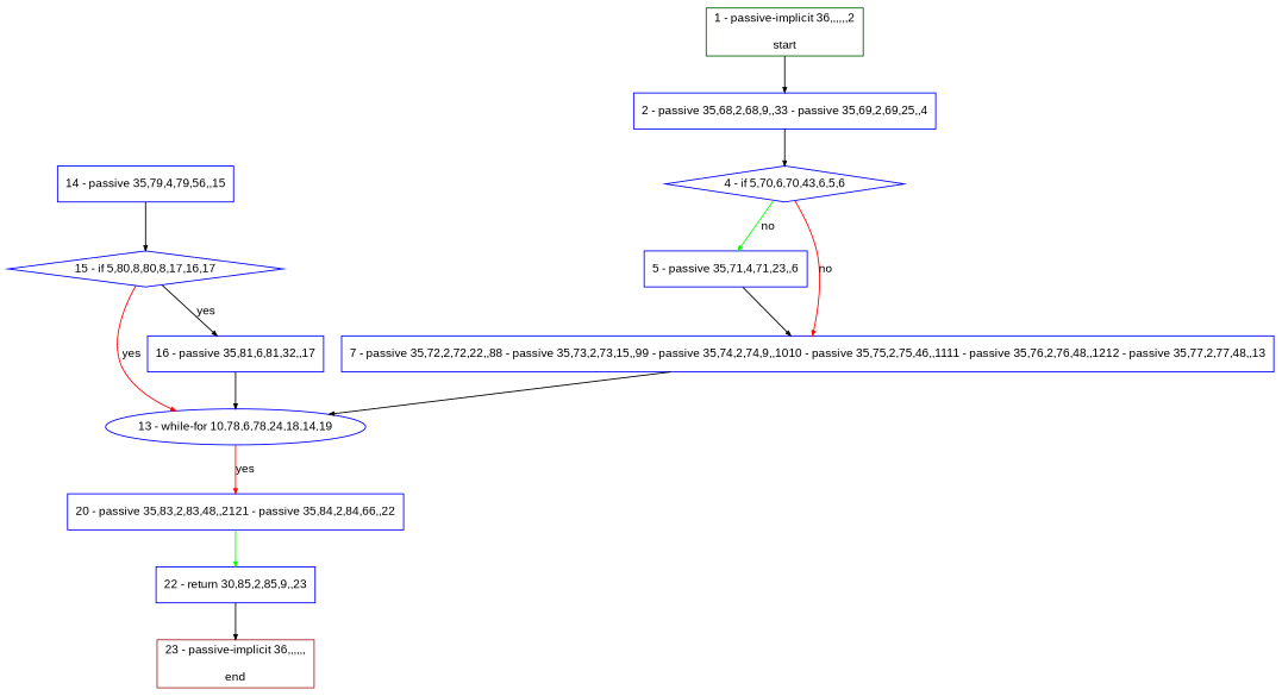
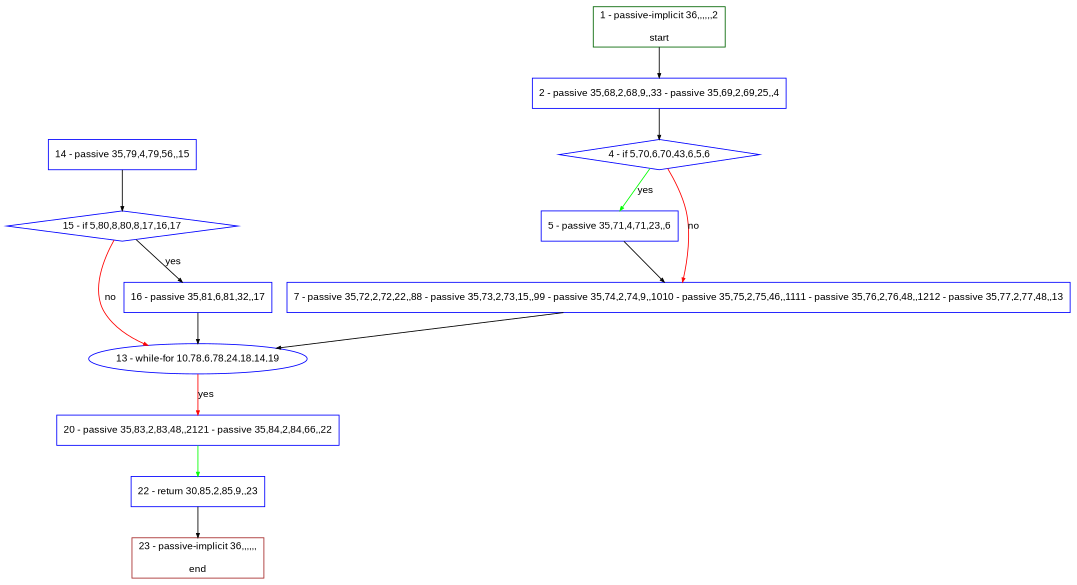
  digraph {
    bgcolor=white
    compound=true
    fillcolor="#FFFFCC"
    fontname=Arial
    fontsize=12
    pack=true
    packmode=clust
    style="rounded,filled"
    node [color="#0000ff" compound=true fillcolor="#ffffff" fixedsize=false fontname=Arial fontsize=12 node_initialized=no shape=box style=filled]
    edge [arrowhead=normal arrowsize=0.5 arrowtail=none color="#000000" compound=true dir=forward fontcolor=black fontname=Arial fontsize=12]
    n1 [label="2 - passive 35,68,2,68,9,,33 - passive 35,69,2,69,25,,4"]
    n2 [label="4 - if 5,70,6,70,43,6,5,6" shape=diamond]
    n3 [label="5 - passive 35,71,4,71,23,,6"]
    n4 [label="7 - passive 35,72,2,72,22,,88 - passive 35,73,2,73,15,,99 - passive 35,74,2,74,9,,1010 - passive 35,75,2,75,46,,1111 - passive 35,76,2,76,48,,1212 - passive 35,77,2,77,48,,13"]
    n5 [color="#006400" label="1 - passive-implicit 36,,,,,,2\n\nstart"]
    n6 [label="13 - while-for 10,78,6,78,24,18,14,19" shape=oval]
    n7 [label="20 - passive 35,83,2,83,48,,2121 - passive 35,84,2,84,66,,22"]
    n8 [label="14 - passive 35,79,4,79,56,,15"]
    n9 [label="15 - if 5,80,8,80,8,17,16,17" shape=diamond]
    n10 [label="22 - return 30,85,2,85,9,,23"]
    n11 [label="16 - passive 35,81,6,81,32,,17"]
    n12 [color="#a52a2a" label="23 - passive-implicit 36,,,,,,\n\nend"]
    n1 -> n2
-   n2 -> n3 [color="#00ff00" label=no]
+   n2 -> n3 [color="#00ff00" label=yes]
    n2 -> n4 [color="#ff0000" label=no]
    n3 -> n4
    n4 -> n6
    n5 -> n1
    n6 -> n7 [color="#ff0000" label=yes]
    n7 -> n10 [color="#00ff00"]
    n8 -> n9
-   n9 -> n6 [color="#ff0000" label=yes]
+   n9 -> n6 [color="#ff0000" label=no]
    n9 -> n11 [label=yes]
    n10 -> n12
    n11 -> n6
  }
